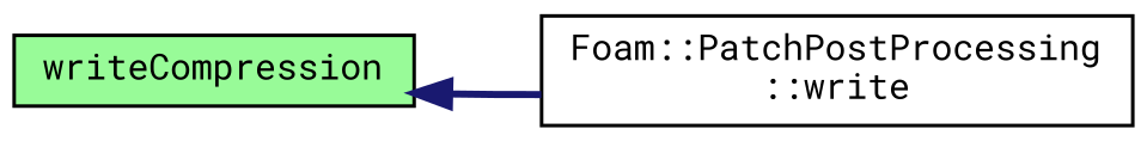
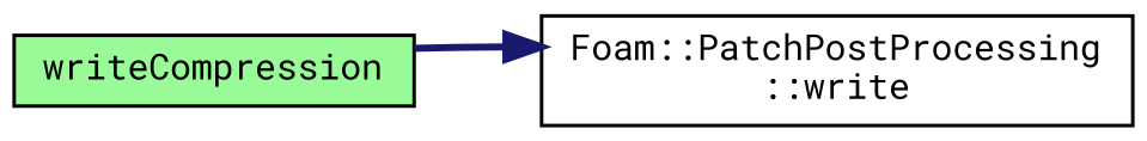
  digraph {
    rankdir=LR
    fontname="Roboto Mono"
    node [color=black fontname="Roboto Mono" fontsize=10 shape=record style=filled]
    n1 [fillcolor=palegreen fontcolor=black height=0.2 label=writeCompression width=0.4]
    n2 [height=0.2 label="Foam::PatchPostProcessing\l::write" width=0.4 fillcolor=white]
-   n1 -> n2 [color=midnightblue dir=back fontname="Roboto Mono" fontsize=10 labelfontname=Helvetica labelfontsize=10 style=bold]
+   n2 -> n1 [color=midnightblue dir=back fontname="Roboto Mono" fontsize=10 labelfontname=Helvetica labelfontsize=10 style=bold]
  }
